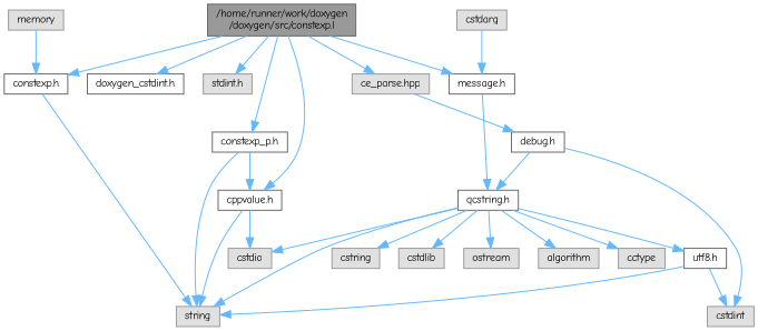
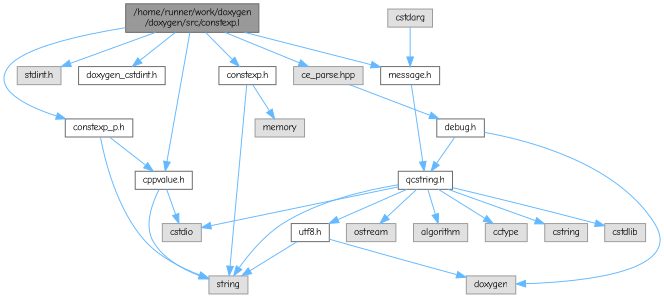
  digraph {
    fontname="Comic Neue"
    node [color=grey60 fillcolor="#E0E0E0" fontname="Comic Neue" fontsize=10 shape=box style=filled]
    edge [color=steelblue1 fontname="Comic Neue" fontsize=10 labelfontname=Helvetica labelfontsize=10 style=solid]
    n1 [color=gray40 fillcolor=grey60 fontcolor=black height=0.2 label="/home/runner/work/doxygen\l/doxygen/src/constexp.l" width=0.4]
    n2 [height=0.2 label="stdint.h" width=0.4]
    n3 [color=grey40 fillcolor=white height=0.2 label="constexp_p.h" width=0.4]
    n4 [color=grey40 fillcolor=white height=0.2 label="cppvalue.h" width=0.4]
    n5 [color=grey40 fillcolor=white height=0.2 label="constexp.h" width=0.4]
    n6 [height=0.2 label="ce_parse.hpp" width=0.4]
    n7 [color=grey40 fillcolor=white height=0.2 label="message.h" width=0.4]
    n8 [color=grey40 fillcolor=white height=0.2 label="doxygen_cstdint.h" width=0.4]
    n9 [height=0.2 label=string width=0.4]
    n10 [height=0.2 label=cstdio width=0.4]
    n11 [height=0.2 label=memory width=0.4]
    n12 [color=grey40 fillcolor=white height=0.2 label="debug.h" width=0.4]
    n13 [color=grey40 fillcolor=white height=0.2 label="qcstring.h" width=0.4]
-   n14 [height=0.2 label=cstdint width=0.4]
+   n14 [height=0.2 label=doxygen width=0.4]
    n15 [height=0.2 label=cstdarg width=0.4]
    n16 [height=0.2 label=algorithm width=0.4]
    n17 [height=0.2 label=cctype width=0.4]
    n18 [height=0.2 label=cstring width=0.4]
    n19 [height=0.2 label=cstdlib width=0.4]
    n20 [height=0.2 label=ostream width=0.4]
    n21 [color=grey40 fillcolor=white height=0.2 label="utf8.h" width=0.4]
    n1 -> n2
    n1 -> n3
    n1 -> n4
    n1 -> n5
    n1 -> n6
    n1 -> n7
    n1 -> n8
    n3 -> n4
    n3 -> n9
    n4 -> n9
    n4 -> n10
    n5 -> n9
-   n11 -> n5
+   n5 -> n11
    n6 -> n12
    n7 -> n13
    n12 -> n13
    n12 -> n14
    n13 -> n9
    n13 -> n10
    n13 -> n16
    n13 -> n17
    n13 -> n18
    n13 -> n19
    n13 -> n20
    n13 -> n21
    n15 -> n7
    n21 -> n9
    n21 -> n14
  }
